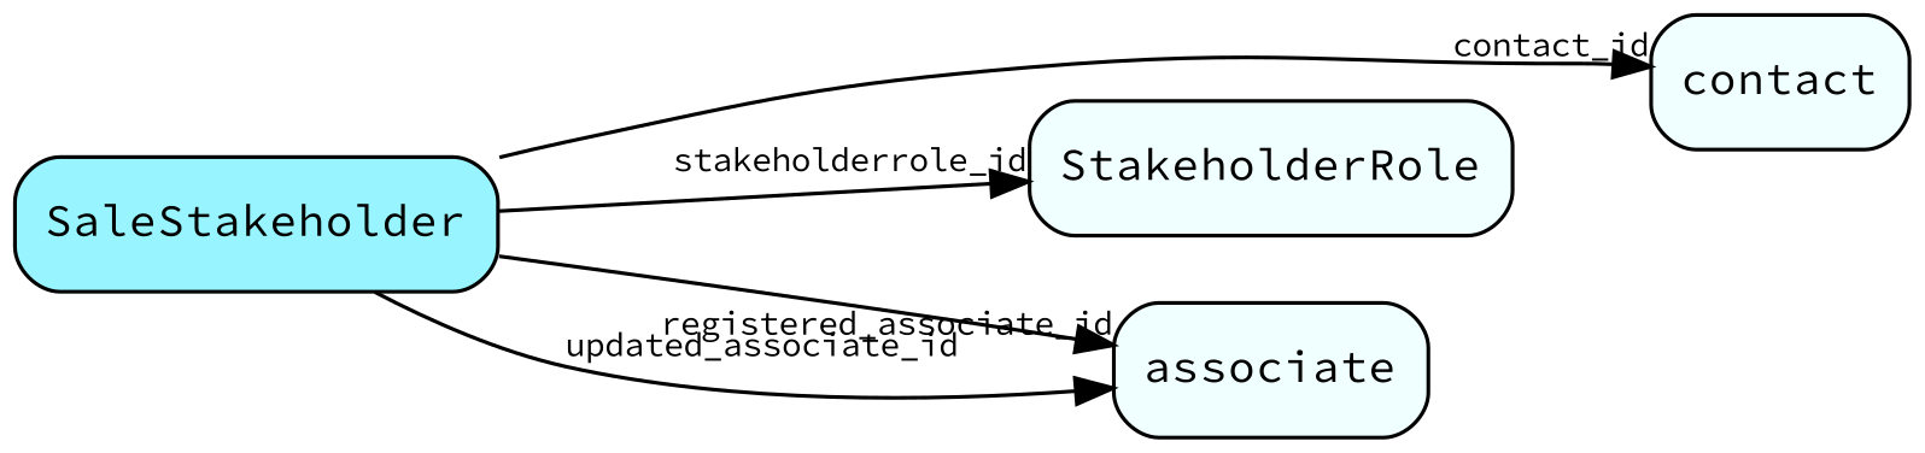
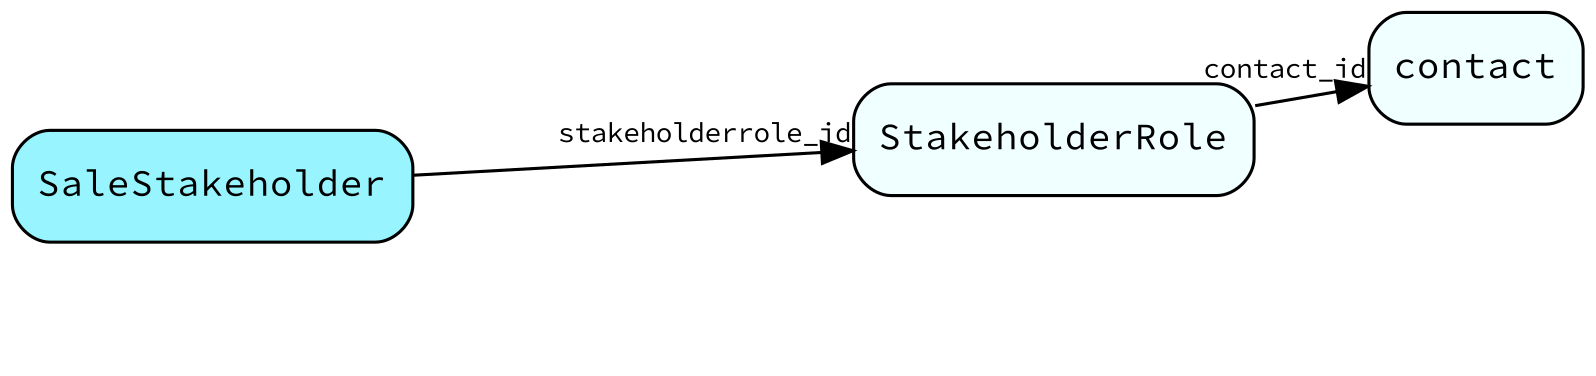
  digraph {
    fontname="Source Code Pro"
    rankdir=LR
    node [fillcolor=azure1 fontname="Source Code Pro" fontsize=12 shape=box style="rounded, filled"]
    edge [fontname="Source Code Pro" fontsize=9]
    SaleStakeholder [fillcolor=cadetblue1]
    contact
    StakeholderRole
-   associate
-   SaleStakeholder -> contact [headlabel=contact_id]
+   StakeholderRole -> contact [headlabel=contact_id]
    SaleStakeholder -> StakeholderRole [headlabel=stakeholderrole_id]
-   SaleStakeholder -> associate [headlabel=registered_associate_id]
-   SaleStakeholder -> associate [label=updated_associate_id]
  }
